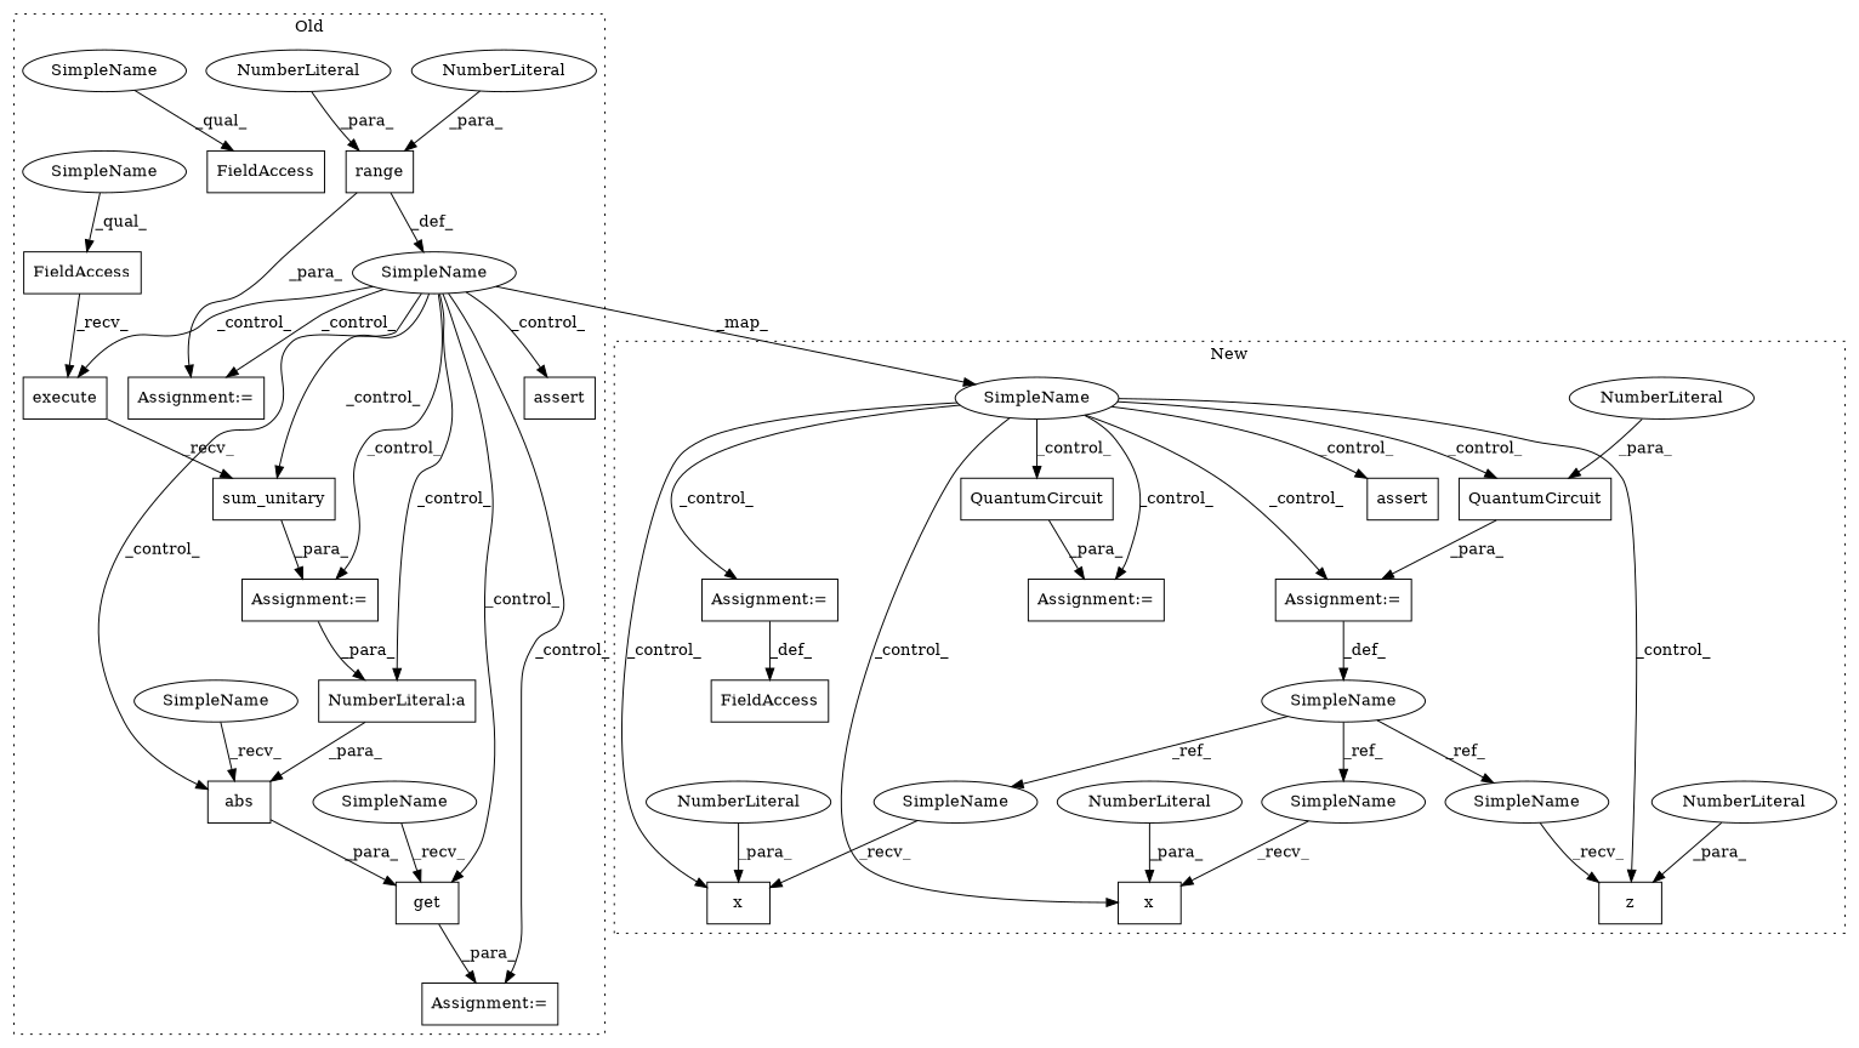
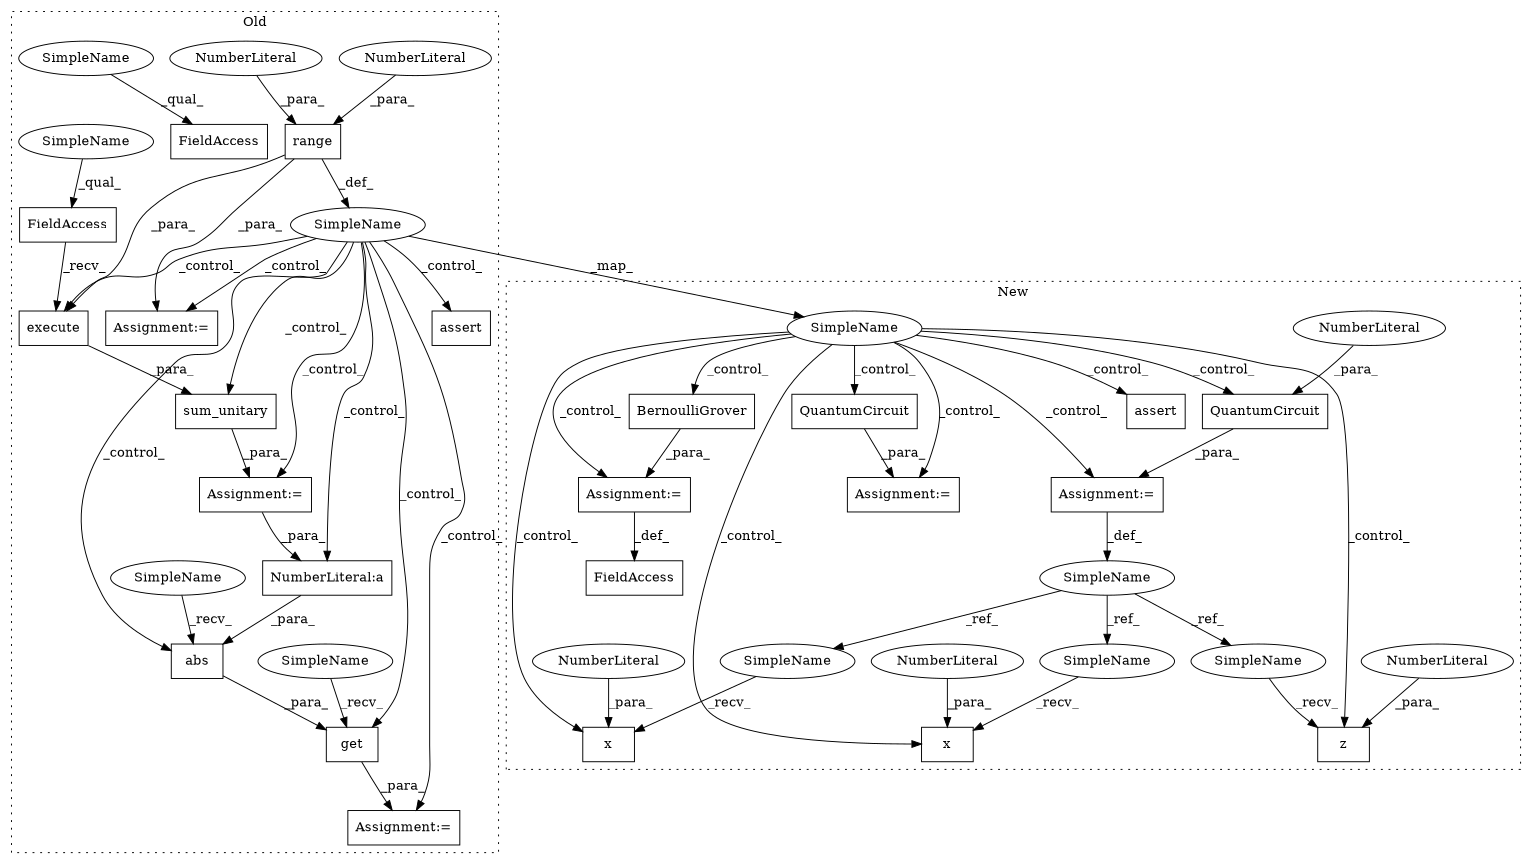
  digraph {
    node [a=32 l=1 s=6707 shape=box]
    n1 [l=13 label=sum_unitary s=6745]
    n2 [l="6,1" label=range s="5421,5430"]
    n3 [a=42 label=SimpleName s=5417 shape=ellipse]
    n4 [l="4,1" label=get s="6777,6825"]
    n5 [l="18,1" label=assert s="6839,6863"]
    n6 [a=27 l=3 label="NumberLiteral:a" s=6805]
    n7 [a=34 label=NumberLiteral s=5427 shape=ellipse]
    n8 [a=34 label=NumberLiteral s=5429 shape=ellipse]
    n9 [l="4,1" label=abs s="6787,6824"]
    n10 [l="8,1" label=execute s="6721,6743"]
    n11 [a=22 l=13 label=FieldAccess]
    n12 [a=22 l=13 label=FieldAccess s=6589]
    n13 [a=7 label="Assignment:=" s=6706]
    n14 [a=7 label="Assignment:=" s=6770]
    n15 [a=7 l="65,2" label="Assignment:=" s="6275,6364"]
    n16 [a=42 l=4 label=SimpleName s=6589 shape=ellipse]
    n17 [a=42 l=4 label=SimpleName shape=ellipse]
    n18 [a=42 l=5 label=SimpleName s=6781 shape=ellipse]
    n19 [a=42 l=5 label=SimpleName s=6771 shape=ellipse]
    n20 [l="15,1" label=QuantumCircuit s="3909,3944"]
    n21 [a=42 label=SimpleName s=3685 shape=ellipse]
    n22 [l="12,1" label=assert s="5003,5057"]
+   n23 [l="16,1" label=BernoulliGrover s="4166,4186"]
    n24 [a=22 l=19 label=FieldAccess s=4146]
    n25 [l="15,1" label=QuantumCircuit s="4404,4420"]
    n26 [a=34 label=NumberLiteral s=4419 shape=ellipse]
    n27 [l="2,1" label=x s="4480,4483"]
    n28 [a=42 l=6 label=SimpleName s=4397 shape=ellipse]
    n29 [l="2,1" label=x s="4438,4441"]
    n30 [a=34 label=NumberLiteral s=4440 shape=ellipse]
    n31 [a=34 label=NumberLiteral s=4482 shape=ellipse]
    n32 [l="2,1" label=z s="4459,4462"]
    n33 [a=34 label=NumberLiteral s=4461 shape=ellipse]
    n34 [a=7 label="Assignment:=" s=4403]
    n35 [a=7 label="Assignment:=" s=4165]
    n36 [a=7 label="Assignment:=" s=3908]
    n37 [a=42 l=6 label=SimpleName s=4431 shape=ellipse]
    n38 [a=42 l=6 label=SimpleName s=4473 shape=ellipse]
    n39 [a=42 l=6 label=SimpleName s=4452 shape=ellipse]
    subgraph cluster_1 {
      label=Old
      style=dotted
      n1
      n2
      n3
      n4
      n5
      n6
      n7
      n8
      n9
      n10
      n11
      n12
      n13
      n14
      n15
      n16
      n17
      n18
      n19
    }
    subgraph cluster_2 {
      label=New
      style=dotted
      n20
      n21
      n22
+     n23
      n24
      n25
      n26
      n27
      n28
      n29
      n30
      n31
      n32
      n33
      n34
      n35
      n36
      n37
      n38
      n39
    }
    n1 -> n13 [label=_para_]
    n2 -> n3 [label=_def_]
+   n2 -> n10 [label=_para_]
    n2 -> n15 [label=_para_]
    n3 -> n1 [label=_control_]
    n3 -> n4 [label=_control_]
    n3 -> n5 [label=_control_]
    n3 -> n6 [label=_control_]
    n3 -> n9 [label=_control_]
    n3 -> n10 [label=_control_]
    n3 -> n13 [label=_control_]
    n3 -> n14 [label=_control_]
    n3 -> n15 [label=_control_]
    n3 -> n21 [label=_map_]
    n4 -> n14 [label=_para_]
    n6 -> n9 [label=_para_]
    n7 -> n2 [label=_para_]
    n8 -> n2 [label=_para_]
    n9 -> n4 [label=_para_]
-   n10 -> n1 [label=_recv_]
+   n10 -> n1 [label=_para_]
    n11 -> n10 [label=_recv_]
    n13 -> n6 [label=_para_]
    n16 -> n12 [label=_qual_]
    n17 -> n11 [label=_qual_]
    n18 -> n9 [label=_recv_]
    n19 -> n4 [label=_recv_]
    n20 -> n36 [label=_para_]
    n21 -> n20 [label=_control_]
    n21 -> n22 [label=_control_]
+   n21 -> n23 [label=_control_]
    n21 -> n25 [label=_control_]
    n21 -> n27 [label=_control_]
    n21 -> n29 [label=_control_]
    n21 -> n32 [label=_control_]
    n21 -> n34 [label=_control_]
    n21 -> n35 [label=_control_]
    n21 -> n36 [label=_control_]
+   n23 -> n35 [label=_para_]
    n25 -> n34 [label=_para_]
    n26 -> n25 [label=_para_]
    n28 -> n37 [label=_ref_]
    n28 -> n38 [label=_ref_]
    n28 -> n39 [label=_ref_]
    n30 -> n29 [label=_para_]
    n31 -> n27 [label=_para_]
    n33 -> n32 [label=_para_]
    n34 -> n28 [label=_def_]
    n35 -> n24 [label=_def_]
    n37 -> n29 [label=_recv_]
    n38 -> n27 [label=_recv_]
    n39 -> n32 [label=_recv_]
  }
